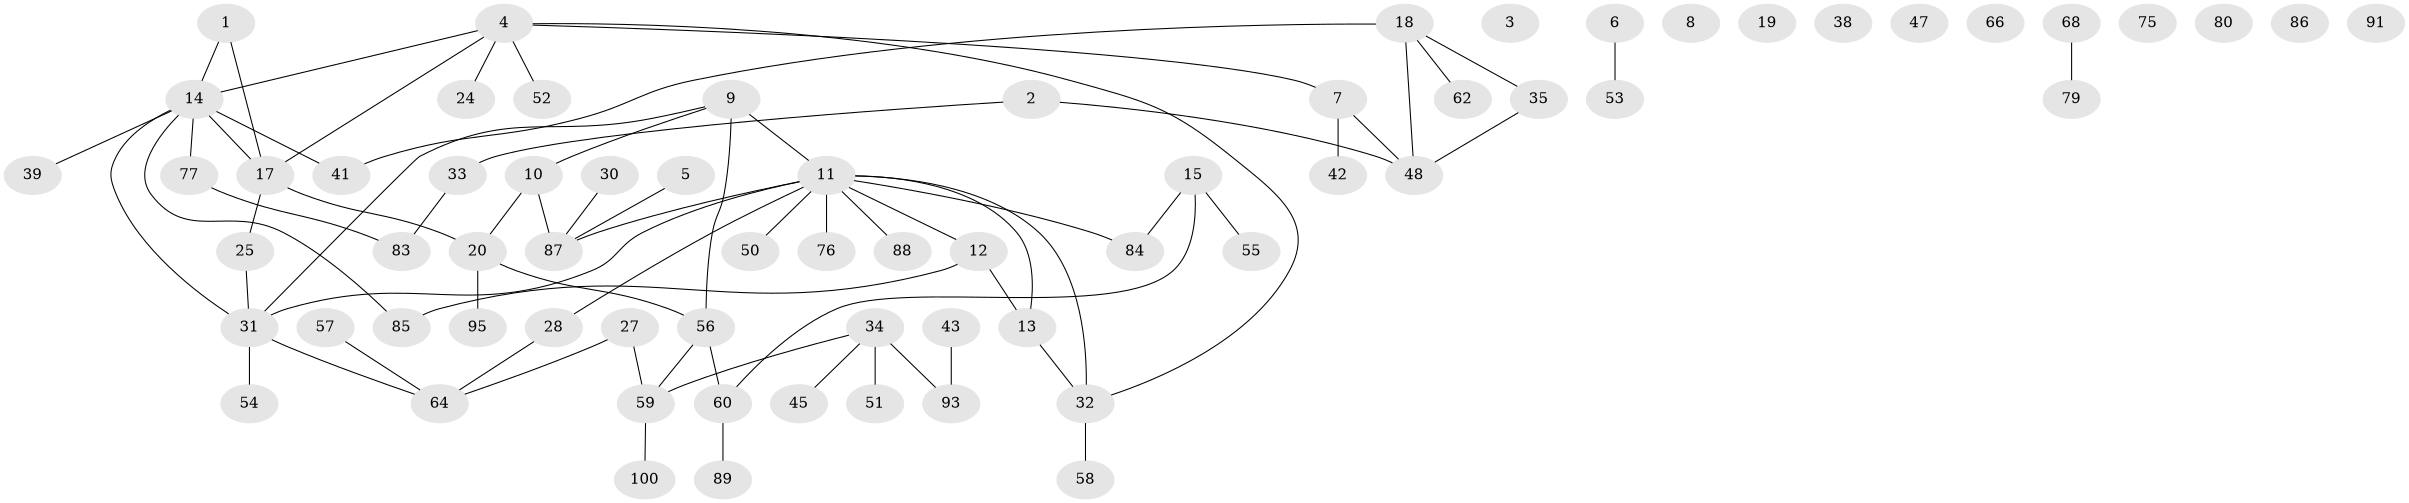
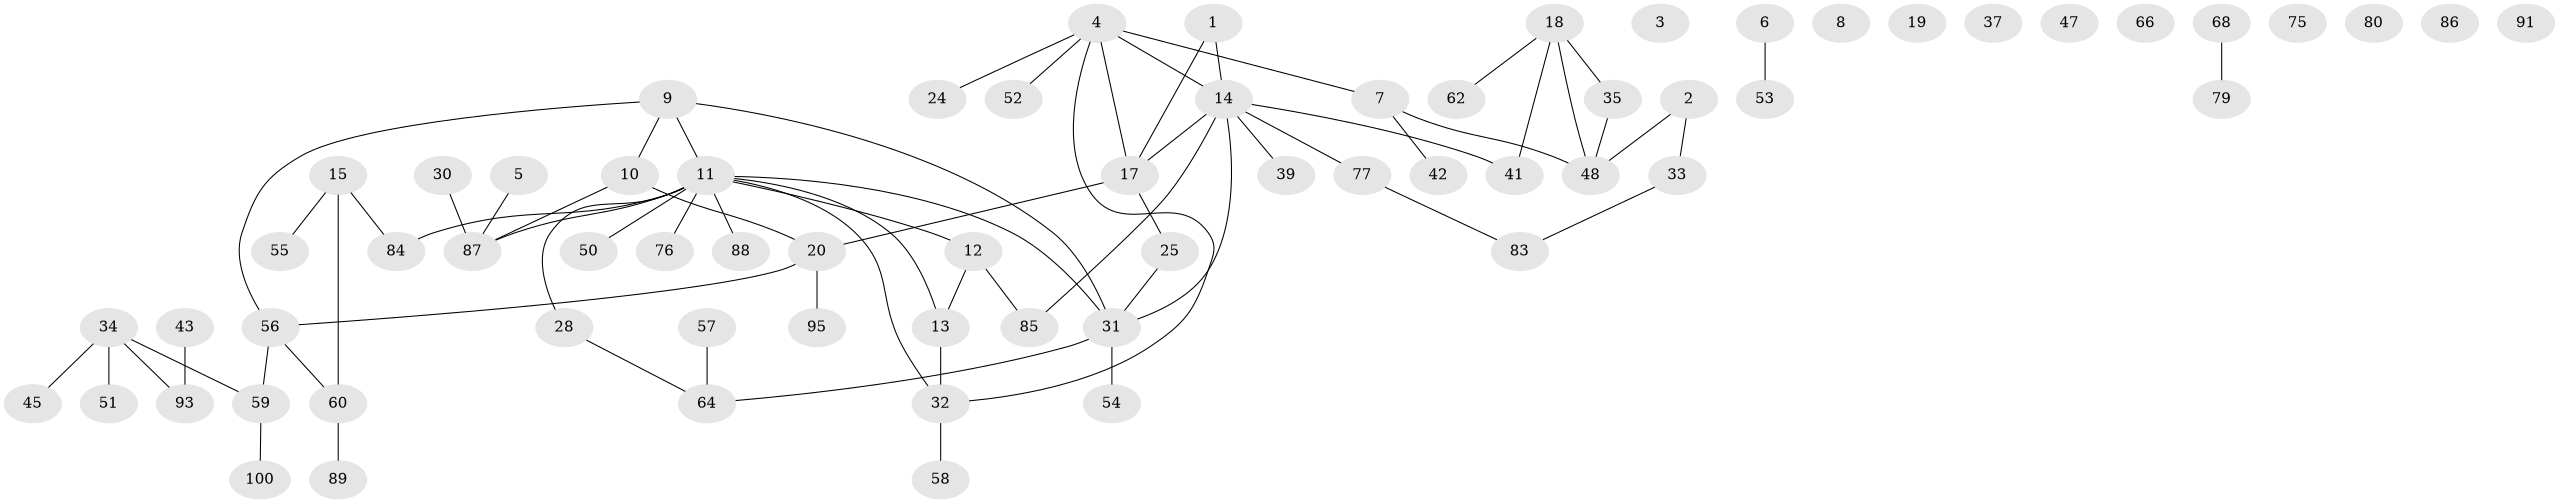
  graph {
    node [color=gray90 style=filled]
    14 [super="+29"]
    17
    31 [super="+49"]
    85
    39
    41
    77
    1
    20
    25
    2 [super="+26"]
    33
    48 [super="+61"]
    83
    3
    4 [super="+36"]
    7 [super="+23"]
    24
    32
    52
    42 [super="+71"]
    58
    5
    87
    6
    53
    8
    9 [super="+92"]
    10
    11 [super="+16"]
    56 [super="+82"]
    12
    13 [super="+21"]
    28 [super="+95"]
    50
    76
    84
    88
    64
    54
    59 [super="+63"]
    60
    n43 [label=95]
    15 [super="+99+78+38"]
    55
    100
    18 [super="+74+44"]
    35
    62
    19
-   27
    30 [super="+65"]
    34
    45
    51
    93
-   37 [super="+97" label=38]
+   37 [super="+97"]
    43
    47
    89
    57 [super="+72+70"]
    66
    79 [super="+98+90"]
    68
    75
    80
    86
    91
    14 -- 17
    14 -- 31
    14 -- 85
    14 -- 39
    14 -- 41
    14 -- 77
    17 -- 20
    17 -- 25
    31 -- 64
    31 -- 54
    77 -- 83
    1 -- 14
    1 -- 17
    20 -- 56
    20 -- n43
    25 -- 31
    2 -- 33
    2 -- 48
    33 -- 83
    4 -- 14
    4 -- 17
    4 -- 7
    4 -- 24
    4 -- 32
    4 -- 52
    7 -- 48
    7 -- 42
    32 -- 58
    5 -- 87
    6 -- 53
    9 -- 31
    9 -- 10
    9 -- 11
    9 -- 56
    10 -- 20
    10 -- 87
    11 -- 31
    11 -- 32
    11 -- 87
    11 -- 12
    11 -- 13
    11 -- 28
    11 -- 50
    11 -- 76
    11 -- 84
    11 -- 88
    56 -- 59
    56 -- 60
    12 -- 85
    12 -- 13
    13 -- 32
    28 -- 64
    59 -- 100
    60 -- 89
    15 -- 84
    15 -- 60
    15 -- 55
    18 -- 41
    18 -- 48 [weight=2]
    18 -- 35
    18 -- 62
    35 -- 48
-   27 -- 64
-   27 -- 59
    30 -- 87
    34 -- 59
    34 -- 45
    34 -- 51
    34 -- 93
    43 -- 93
    57 -- 64
    68 -- 79
  }
